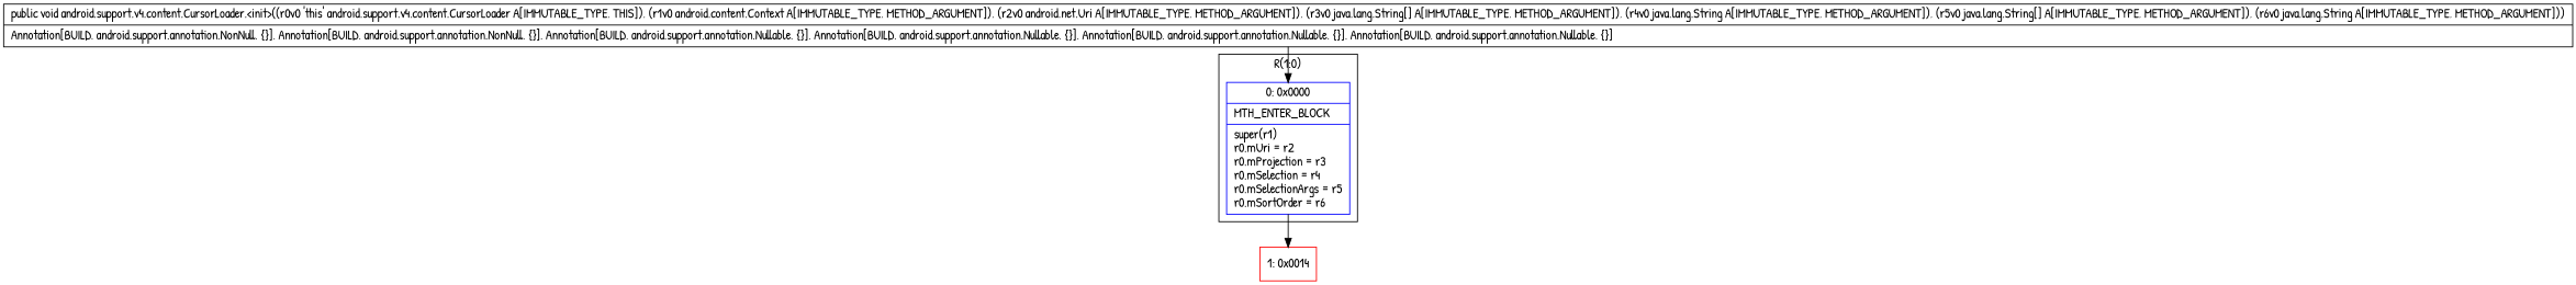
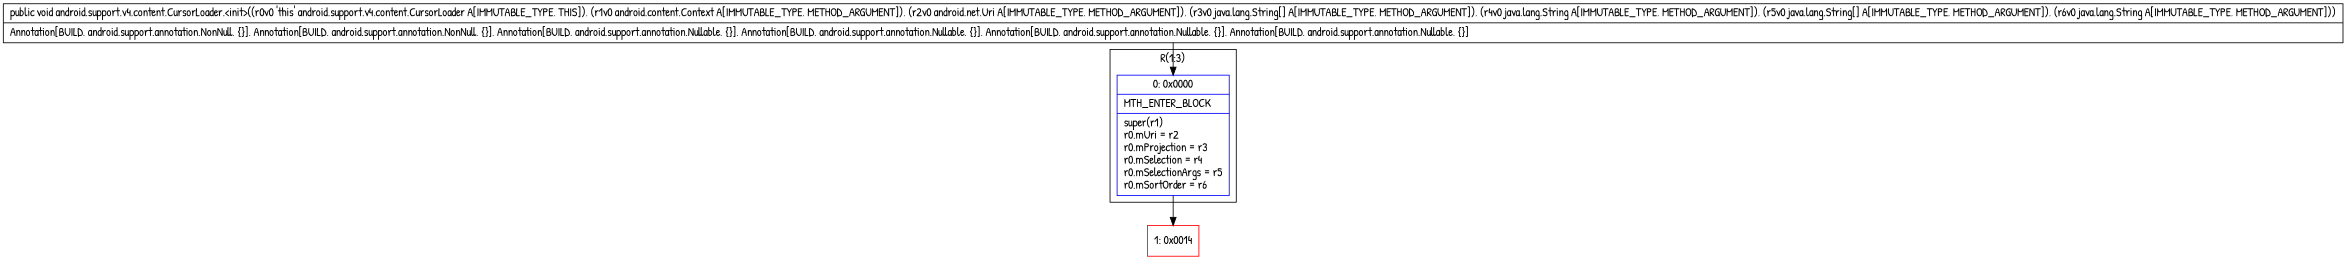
  digraph {
    fontname="Patrick Hand"
    node [shape=record fontname="Patrick Hand"]
    edge [fontname="Patrick Hand"]
    n1 [color=blue label="{0\:\ 0x0000|MTH_ENTER_BLOCK\l|super(r1)\lr0.mUri = r2\lr0.mProjection = r3\lr0.mSelection = r4\lr0.mSelectionArgs = r5\lr0.mSortOrder = r6\l}"]
    n2 [color=red label="{1\:\ 0x0014}"]
    n3 [label="{public void android.support.v4.content.CursorLoader.\<init\>((r0v0 'this' android.support.v4.content.CursorLoader A[IMMUTABLE_TYPE, THIS]), (r1v0 android.content.Context A[IMMUTABLE_TYPE, METHOD_ARGUMENT]), (r2v0 android.net.Uri A[IMMUTABLE_TYPE, METHOD_ARGUMENT]), (r3v0 java.lang.String[] A[IMMUTABLE_TYPE, METHOD_ARGUMENT]), (r4v0 java.lang.String A[IMMUTABLE_TYPE, METHOD_ARGUMENT]), (r5v0 java.lang.String[] A[IMMUTABLE_TYPE, METHOD_ARGUMENT]), (r6v0 java.lang.String A[IMMUTABLE_TYPE, METHOD_ARGUMENT]))  | Annotation[BUILD, android.support.annotation.NonNull, \{\}], Annotation[BUILD, android.support.annotation.NonNull, \{\}], Annotation[BUILD, android.support.annotation.Nullable, \{\}], Annotation[BUILD, android.support.annotation.Nullable, \{\}], Annotation[BUILD, android.support.annotation.Nullable, \{\}], Annotation[BUILD, android.support.annotation.Nullable, \{\}]\l}"]
    subgraph cluster_1 {
-     label="R(1:0)"
+     label="R(1:3)"
      n1
    }
    n1 -> n2
    n3 -> n1
  }
